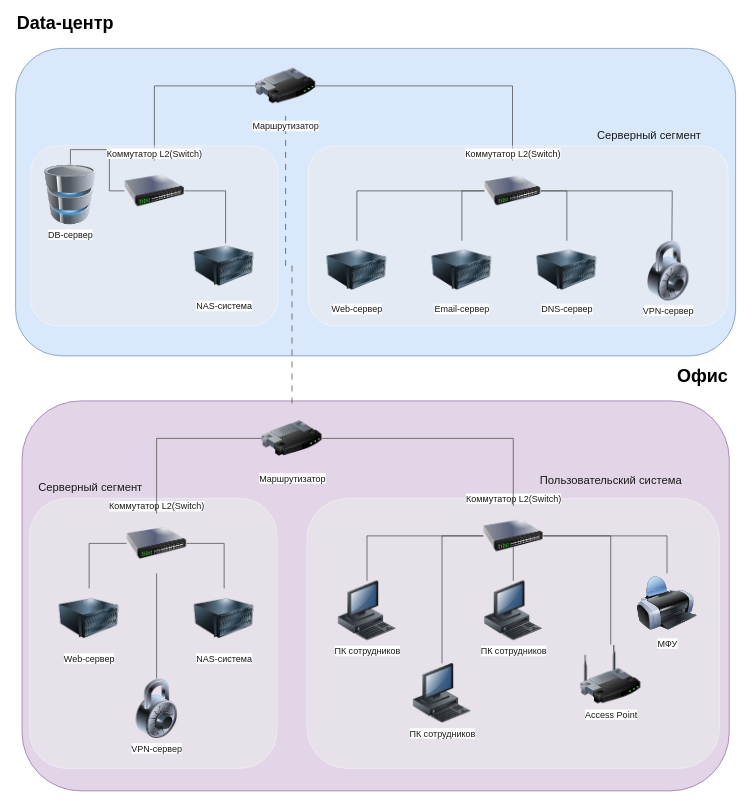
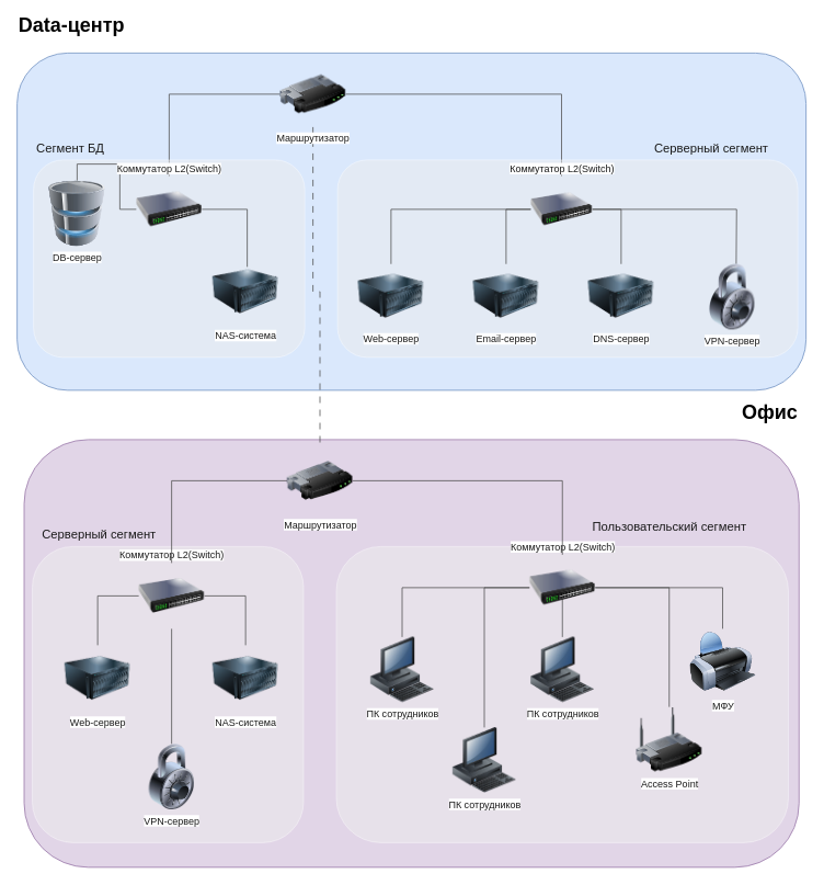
  <mxCell id="0" />
  <mxCell id="1" parent="0" />
  <mxCell id="2" value="&lt;h1&gt;Офис&lt;/h1&gt;" style="rounded=1;whiteSpace=wrap;html=1;strokeColor=#9673a6;fillColor=#e1d5e7;labelPosition=center;verticalLabelPosition=top;align=right;verticalAlign=bottom;" vertex="1" parent="1"><mxGeometry x="28.5" y="490" width="943" height="520" as="geometry" /></mxCell>
  <mxCell id="3" value="&lt;h1&gt;Data-центр&lt;/h1&gt;" style="rounded=1;whiteSpace=wrap;html=1;strokeColor=#6c8ebf;fillColor=#dae8fc;align=left;verticalAlign=bottom;labelPosition=center;verticalLabelPosition=top;" vertex="1" parent="1"><mxGeometry x="20" y="20" width="960" height="410" as="geometry" /></mxCell>
  <mxCell id="4" style="edgeStyle=orthogonalEdgeStyle;rounded=0;orthogonalLoop=1;jettySize=auto;html=1;entryX=0.5;entryY=0;entryDx=0;entryDy=0;strokeColor=#4D4D4D;fontColor=#FFFFFF;endArrow=none;startFill=0;" edge="1" parent="1" source="7" target="11"><mxGeometry relative="1" as="geometry" /></mxCell>
  <mxCell id="5" style="edgeStyle=orthogonalEdgeStyle;rounded=0;orthogonalLoop=1;jettySize=auto;html=1;entryX=0.5;entryY=0;entryDx=0;entryDy=0;strokeColor=#4D4D4D;fontColor=#FFFFFF;endArrow=none;startFill=0;" edge="1" parent="1" source="7" target="21"><mxGeometry relative="1" as="geometry" /></mxCell>
  <mxCell id="6" style="edgeStyle=orthogonalEdgeStyle;rounded=0;orthogonalLoop=1;jettySize=auto;html=1;entryX=0.5;entryY=0;entryDx=0;entryDy=0;strokeColor=#4D4D4D;fontColor=#FFFFFF;endArrow=none;startFill=0;exitX=0.5;exitY=1;exitDx=0;exitDy=0;dashed=1;dashPattern=8 8;" edge="1" parent="1" source="7" target="40"><mxGeometry relative="1" as="geometry"><Array as="points"><mxPoint x="380" y="310" /><mxPoint x="389" y="310" /></Array></mxGeometry></mxCell>
  <mxCell id="7" value="Маршрутизатор" style="image;html=1;image=img/lib/clip_art/networking/Router_128x128.png;strokeColor=#FFFFFF;fontColor=#1A1A1A;fillColor=#EEEEEE;" vertex="1" parent="1"><mxGeometry x="340" y="30" width="80" height="80" as="geometry" /></mxCell>
  <mxCell id="8" value="" style="group;labelPosition=center;verticalLabelPosition=top;align=center;verticalAlign=bottom;" vertex="1" connectable="0" parent="1"><mxGeometry x="40" y="150" width="330" height="360" as="geometry" /></mxCell>
  <mxCell id="9" value="" style="rounded=1;whiteSpace=wrap;html=1;strokeColor=#FFFFFF;fontColor=#1A1A1A;fillColor=#EEEEEE;opacity=50;" vertex="1" parent="8"><mxGeometry width="330" height="240" as="geometry" /></mxCell>
  <mxCell id="10" style="edgeStyle=orthogonalEdgeStyle;rounded=0;orthogonalLoop=1;jettySize=auto;html=1;entryX=0.5;entryY=0;entryDx=0;entryDy=0;strokeColor=#4D4D4D;fontColor=#FFFFFF;endArrow=none;startFill=0;" edge="1" parent="8" source="11" target="12"><mxGeometry relative="1" as="geometry" /></mxCell>
  <mxCell id="11" value="Коммутатор L2(Switch)" style="image;html=1;image=img/lib/clip_art/networking/Switch_128x128.png;strokeColor=#FFFFFF;fontColor=#1A1A1A;fillColor=#EEEEEE;labelPosition=center;verticalLabelPosition=top;align=center;verticalAlign=bottom;" vertex="1" parent="8"><mxGeometry x="125" y="20" width="80" height="80" as="geometry" /></mxCell>
  <mxCell id="12" value="DB-сервер" style="image;html=1;image=img/lib/clip_art/computers/Database_128x128.png;strokeColor=#FFFFFF;fontColor=#1A1A1A;fillColor=#EEEEEE;" vertex="1" parent="8"><mxGeometry x="13" y="25" width="80" height="80" as="geometry" /></mxCell>
  <mxCell id="13" value="NAS-система" style="image;html=1;image=img/lib/clip_art/computers/Server_128x128.png;strokeColor=#FFFFFF;fontColor=#1A1A1A;fillColor=#EEEEEE;" vertex="1" parent="8"><mxGeometry x="218" y="120" width="80" height="80" as="geometry" /></mxCell>
  <mxCell id="14" style="edgeStyle=orthogonalEdgeStyle;rounded=0;orthogonalLoop=1;jettySize=auto;html=1;entryX=0.525;entryY=0.125;entryDx=0;entryDy=0;entryPerimeter=0;strokeColor=#4D4D4D;fontColor=#FFFFFF;endArrow=none;startFill=0;" edge="1" parent="8" source="11" target="13"><mxGeometry relative="1" as="geometry" /></mxCell>
  <mxCell id="15" value="" style="group;labelPosition=center;verticalLabelPosition=top;align=center;verticalAlign=bottom;" vertex="1" connectable="0" parent="1"><mxGeometry x="410" y="150" width="560" height="360" as="geometry" /></mxCell>
  <mxCell id="16" value="&lt;h3&gt;&lt;br&gt;&lt;/h3&gt;" style="rounded=1;whiteSpace=wrap;html=1;strokeColor=#FFFFFF;fontColor=#1A1A1A;fillColor=#EEEEEE;opacity=50;" vertex="1" parent="15"><mxGeometry width="560" height="240" as="geometry" /></mxCell>
  <mxCell id="17" style="edgeStyle=orthogonalEdgeStyle;rounded=0;orthogonalLoop=1;jettySize=auto;html=1;entryX=0.5;entryY=0;entryDx=0;entryDy=0;strokeColor=#4D4D4D;fontColor=#FFFFFF;endArrow=none;startFill=0;" edge="1" parent="15" source="21" target="22"><mxGeometry relative="1" as="geometry" /></mxCell>
  <mxCell id="18" style="edgeStyle=orthogonalEdgeStyle;rounded=0;orthogonalLoop=1;jettySize=auto;html=1;entryX=0.5;entryY=0;entryDx=0;entryDy=0;strokeColor=#4D4D4D;fontColor=#FFFFFF;exitX=0;exitY=0.5;exitDx=0;exitDy=0;endArrow=none;startFill=0;" edge="1" parent="15" source="21" target="23"><mxGeometry relative="1" as="geometry" /></mxCell>
  <mxCell id="19" style="edgeStyle=orthogonalEdgeStyle;rounded=0;orthogonalLoop=1;jettySize=auto;html=1;entryX=0.5;entryY=0;entryDx=0;entryDy=0;strokeColor=#4D4D4D;fontColor=#FFFFFF;endArrow=none;startFill=0;" edge="1" parent="15" source="21"><mxGeometry relative="1" as="geometry"><mxPoint x="485" y="126.486" as="targetPoint" /></mxGeometry></mxCell>
  <mxCell id="20" style="edgeStyle=orthogonalEdgeStyle;rounded=0;orthogonalLoop=1;jettySize=auto;html=1;entryX=0.5;entryY=0;entryDx=0;entryDy=0;strokeColor=#4D4D4D;fontColor=#FFFFFF;exitX=1;exitY=0.5;exitDx=0;exitDy=0;endArrow=none;startFill=0;" edge="1" parent="15" source="21" target="24"><mxGeometry relative="1" as="geometry" /></mxCell>
  <mxCell id="21" value="Коммутатор L2(Switch)" style="image;html=1;image=img/lib/clip_art/networking/Switch_128x128.png;strokeColor=#FFFFFF;fontColor=#1A1A1A;fillColor=#EEEEEE;labelPosition=center;verticalLabelPosition=top;align=center;verticalAlign=bottom;" vertex="1" parent="15"><mxGeometry x="235" y="20" width="75" height="80" as="geometry" /></mxCell>
  <mxCell id="22" value="Web-сервер" style="image;html=1;image=img/lib/clip_art/computers/Server_128x128.png;strokeColor=#FFFFFF;fontColor=#1A1A1A;fillColor=#EEEEEE;" vertex="1" parent="15"><mxGeometry x="25" y="126.486" width="80" height="77.838" as="geometry" /></mxCell>
  <mxCell id="23" value="Email-сервер" style="image;html=1;image=img/lib/clip_art/computers/Server_128x128.png;strokeColor=#FFFFFF;fontColor=#1A1A1A;fillColor=#EEEEEE;" vertex="1" parent="15"><mxGeometry x="165" y="126.486" width="80" height="77.838" as="geometry" /></mxCell>
  <mxCell id="24" value="DNS-сервер" style="image;html=1;image=img/lib/clip_art/computers/Server_128x128.png;strokeColor=#FFFFFF;fontColor=#1A1A1A;fillColor=#EEEEEE;" vertex="1" parent="15"><mxGeometry x="305" y="126.486" width="80" height="77.838" as="geometry" /></mxCell>
  <mxCell id="25" value="VPN-сервер" style="image;html=1;image=img/lib/clip_art/general/Lock_128x128.png;strokeColor=#FFFFFF;fontColor=#1A1A1A;fillColor=#EEEEEE;" vertex="1" parent="15"><mxGeometry x="440" y="126.49" width="80" height="80" as="geometry" /></mxCell>
  <mxCell id="26" value="&lt;font style=&quot;font-size: 15px;&quot;&gt;Серверный сегмент&lt;/font&gt;" style="text;strokeColor=none;align=center;fillColor=none;html=1;verticalAlign=middle;whiteSpace=wrap;rounded=0;fontColor=#1A1A1A;" vertex="1" parent="1"><mxGeometry x="770" y="120" width="190" height="30" as="geometry" /></mxCell>
+ <mxCell id="27" value="&lt;font style=&quot;font-size: 15px;&quot;&gt;Сегмент БД&lt;/font&gt;" style="text;strokeColor=none;align=center;fillColor=none;html=1;verticalAlign=middle;whiteSpace=wrap;rounded=0;fontColor=#1A1A1A;" vertex="1" parent="1"><mxGeometry x="40" y="120" width="90" height="30" as="geometry" /></mxCell>
  <mxCell id="28" value="" style="rounded=1;whiteSpace=wrap;html=1;strokeColor=#FFFFFF;fontColor=#1A1A1A;fillColor=#EEEEEE;textOpacity=20;labelBackgroundColor=#CCE5FF;opacity=50;" vertex="1" parent="1"><mxGeometry x="38.5" y="620" width="330" height="360" as="geometry" /></mxCell>
  <mxCell id="29" value="" style="group" vertex="1" connectable="0" parent="1"><mxGeometry x="20" y="590" width="318" height="350" as="geometry" /></mxCell>
  <mxCell id="30" value="&lt;font style=&quot;font-size: 15px;&quot;&gt;Серверный сегмент&lt;/font&gt;" style="text;strokeColor=none;align=center;fillColor=none;html=1;verticalAlign=middle;whiteSpace=wrap;rounded=0;fontColor=#1A1A1A;" vertex="1" parent="29"><mxGeometry width="200" height="30" as="geometry" /></mxCell>
  <mxCell id="31" style="edgeStyle=orthogonalEdgeStyle;rounded=0;orthogonalLoop=1;jettySize=auto;html=1;entryX=0.5;entryY=0;entryDx=0;entryDy=0;strokeColor=#4D4D4D;fontColor=#FFFFFF;endArrow=none;startFill=0;" edge="1" parent="29" source="34" target="35"><mxGeometry relative="1" as="geometry" /></mxCell>
  <mxCell id="32" style="edgeStyle=orthogonalEdgeStyle;rounded=0;orthogonalLoop=1;jettySize=auto;html=1;entryX=0.5;entryY=0;entryDx=0;entryDy=0;strokeColor=#4D4D4D;fontColor=#FFFFFF;endArrow=none;startFill=0;" edge="1" parent="29" source="34" target="36"><mxGeometry relative="1" as="geometry" /></mxCell>
  <mxCell id="33" style="edgeStyle=orthogonalEdgeStyle;rounded=0;orthogonalLoop=1;jettySize=auto;html=1;entryX=0.5;entryY=0;entryDx=0;entryDy=0;strokeColor=#4D4D4D;fontColor=#FFFFFF;endArrow=none;startFill=0;" edge="1" parent="29" source="34" target="37"><mxGeometry relative="1" as="geometry" /></mxCell>
  <mxCell id="34" value="Коммутатор L2(Switch)" style="image;html=1;image=img/lib/clip_art/networking/Switch_128x128.png;strokeColor=#FFFFFF;fontColor=#1A1A1A;fillColor=#EEEEEE;labelPosition=center;verticalLabelPosition=top;align=center;verticalAlign=bottom;" vertex="1" parent="29"><mxGeometry x="148" y="50" width="80" height="80" as="geometry" /></mxCell>
  <mxCell id="35" value="Web-сервер" style="image;html=1;image=img/lib/clip_art/computers/Server_128x128.png;strokeColor=#FFFFFF;fontColor=#1A1A1A;fillColor=#EEEEEE;" vertex="1" parent="29"><mxGeometry x="58" y="150" width="80" height="80" as="geometry" /></mxCell>
  <mxCell id="36" value="NAS-система" style="image;html=1;image=img/lib/clip_art/computers/Server_128x128.png;strokeColor=#FFFFFF;fontColor=#1A1A1A;fillColor=#EEEEEE;" vertex="1" parent="29"><mxGeometry x="238" y="150" width="80" height="80" as="geometry" /></mxCell>
  <mxCell id="37" value="VPN-сервер" style="image;html=1;image=img/lib/clip_art/general/Lock_128x128.png;strokeColor=#FFFFFF;fontColor=#1A1A1A;fillColor=#EEEEEE;" vertex="1" parent="29"><mxGeometry x="148" y="270" width="80" height="80" as="geometry" /></mxCell>
  <mxCell id="38" value="" style="group" vertex="1" connectable="0" parent="1"><mxGeometry x="348.5" y="500" width="80" height="80" as="geometry" /></mxCell>
  <mxCell id="39" style="edgeStyle=orthogonalEdgeStyle;rounded=0;orthogonalLoop=1;jettySize=auto;html=1;entryX=0.5;entryY=0;entryDx=0;entryDy=0;strokeColor=#4D4D4D;fontColor=#FFFFFF;exitX=0;exitY=0.5;exitDx=0;exitDy=0;endArrow=none;startFill=0;" edge="1" parent="38" source="40" target="34"><mxGeometry relative="1" as="geometry" /></mxCell>
  <mxCell id="40" value="Маршрутизатор" style="image;html=1;image=img/lib/clip_art/networking/Router_128x128.png;strokeColor=#FFFFFF;fontColor=#1A1A1A;fillColor=#EEEEEE;" vertex="1" parent="38"><mxGeometry width="80" height="80" as="geometry" /></mxCell>
  <mxCell id="41" value="" style="group" vertex="1" connectable="0" parent="1"><mxGeometry x="408.5" y="580" width="550" height="400" as="geometry" /></mxCell>
- <mxCell id="42" value="&lt;span style=&quot;font-size: 15px;&quot;&gt;Пользовательский система&lt;/span&gt;" style="text;strokeColor=none;align=center;fillColor=none;html=1;verticalAlign=middle;whiteSpace=wrap;rounded=0;fontColor=#1A1A1A;" vertex="1" parent="41"><mxGeometry x="260" width="290" height="30" as="geometry" /></mxCell>
+ <mxCell id="42" value="&lt;span style=&quot;font-size: 15px;&quot;&gt;Пользовательский сегмент&lt;/span&gt;" style="text;strokeColor=none;align=center;fillColor=none;html=1;verticalAlign=middle;whiteSpace=wrap;rounded=0;fontColor=#1A1A1A;" vertex="1" parent="41"><mxGeometry x="260" width="290" height="30" as="geometry" /></mxCell>
  <mxCell id="43" value="" style="rounded=1;whiteSpace=wrap;html=1;strokeColor=#FFFFFF;fontColor=#1A1A1A;fillColor=#EEEEEE;opacity=50;" vertex="1" parent="41"><mxGeometry y="40" width="550" height="360" as="geometry" /></mxCell>
  <mxCell id="44" style="edgeStyle=orthogonalEdgeStyle;rounded=0;orthogonalLoop=1;jettySize=auto;html=1;entryX=0.5;entryY=0;entryDx=0;entryDy=0;strokeColor=#4D4D4D;fontColor=#FFFFFF;endArrow=none;startFill=0;" edge="1" parent="41" source="49" target="52"><mxGeometry relative="1" as="geometry" /></mxCell>
  <mxCell id="45" style="edgeStyle=orthogonalEdgeStyle;rounded=0;orthogonalLoop=1;jettySize=auto;html=1;entryX=0.5;entryY=0;entryDx=0;entryDy=0;strokeColor=#4D4D4D;fontColor=#FFFFFF;endArrow=none;startFill=0;" edge="1" parent="41" source="49" target="50"><mxGeometry relative="1" as="geometry" /></mxCell>
  <mxCell id="46" style="edgeStyle=orthogonalEdgeStyle;rounded=0;orthogonalLoop=1;jettySize=auto;html=1;entryX=0.5;entryY=0;entryDx=0;entryDy=0;strokeColor=#4D4D4D;fontColor=#FFFFFF;endArrow=none;startFill=0;" edge="1" parent="41" source="49" target="51"><mxGeometry relative="1" as="geometry" /></mxCell>
  <mxCell id="47" style="edgeStyle=orthogonalEdgeStyle;rounded=0;orthogonalLoop=1;jettySize=auto;html=1;entryX=0.5;entryY=0;entryDx=0;entryDy=0;strokeColor=#4D4D4D;fontColor=#FFFFFF;endArrow=none;startFill=0;" edge="1" parent="41" source="49" target="53"><mxGeometry relative="1" as="geometry" /></mxCell>
  <mxCell id="48" style="edgeStyle=orthogonalEdgeStyle;rounded=0;orthogonalLoop=1;jettySize=auto;html=1;entryX=0.5;entryY=0;entryDx=0;entryDy=0;strokeColor=#4D4D4D;fontColor=#FFFFFF;endArrow=none;startFill=0;" edge="1" parent="41" target="54"><mxGeometry relative="1" as="geometry"><mxPoint x="280" y="80" as="sourcePoint" /><Array as="points"><mxPoint x="275" y="90" /><mxPoint x="275" y="90" /></Array></mxGeometry></mxCell>
  <mxCell id="49" value="Коммутатор L2(Switch)" style="image;html=1;image=img/lib/clip_art/networking/Switch_128x128.png;strokeColor=#FFFFFF;fontColor=#1A1A1A;fillColor=#EEEEEE;labelPosition=center;verticalLabelPosition=top;align=center;verticalAlign=bottom;" vertex="1" parent="41"><mxGeometry x="235" y="50" width="80" height="80" as="geometry" /></mxCell>
- <mxCell id="50" value="МФУ" style="image;html=1;image=img/lib/clip_art/computers/Printer_128x128.png;strokeColor=#FFFFFF;fontColor=#1A1A1A;fillColor=#EEEEEE;" vertex="1" parent="41"><mxGeometry x="440" y="140" width="80" height="80" as="geometry" /></mxCell>
+ <mxCell id="50" value="МФУ" style="image;html=1;image=img/lib/clip_art/computers/Printer_128x128.png;strokeColor=#FFFFFF;fontColor=#1A1A1A;fillColor=#EEEEEE;" vertex="1" parent="41"><mxGeometry x="430" y="140" width="80" height="80" as="geometry" /></mxCell>
  <mxCell id="51" value="Access Point" style="image;html=1;image=img/lib/clip_art/networking/Wireless_Router_128x128.png;strokeColor=#FFFFFF;fontColor=#1A1A1A;fillColor=#EEEEEE;" vertex="1" parent="41"><mxGeometry x="365" y="235" width="80" height="80" as="geometry" /></mxCell>
  <mxCell id="52" value="ПК сотрудников" style="image;html=1;image=img/lib/clip_art/computers/Workstation_128x128.png;strokeColor=#FFFFFF;fontColor=#1A1A1A;fillColor=#EEEEEE;" vertex="1" parent="41"><mxGeometry x="40" y="150" width="80" height="80" as="geometry" /></mxCell>
  <mxCell id="53" value="ПК сотрудников" style="image;html=1;image=img/lib/clip_art/computers/Workstation_128x128.png;strokeColor=#FFFFFF;fontColor=#1A1A1A;fillColor=#EEEEEE;" vertex="1" parent="41"><mxGeometry x="140" y="260" width="80" height="80" as="geometry" /></mxCell>
  <mxCell id="54" value="ПК сотрудников" style="image;html=1;image=img/lib/clip_art/computers/Workstation_128x128.png;strokeColor=#FFFFFF;fontColor=#1A1A1A;fillColor=#EEEEEE;" vertex="1" parent="41"><mxGeometry x="235" y="150" width="80" height="80" as="geometry" /></mxCell>
  <mxCell id="55" style="edgeStyle=orthogonalEdgeStyle;rounded=0;orthogonalLoop=1;jettySize=auto;html=1;entryX=0.5;entryY=0;entryDx=0;entryDy=0;strokeColor=#4D4D4D;fontColor=#FFFFFF;exitX=1;exitY=0.5;exitDx=0;exitDy=0;endArrow=none;startFill=0;" edge="1" parent="1" source="40" target="49"><mxGeometry relative="1" as="geometry" /></mxCell>
